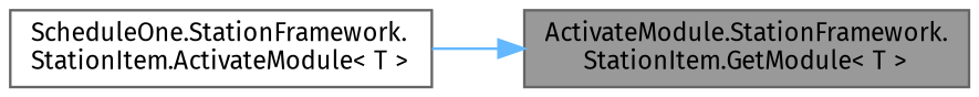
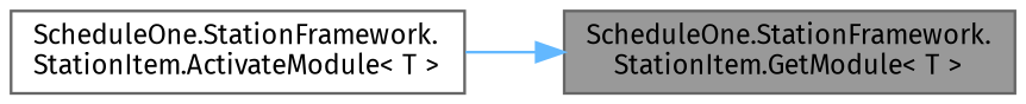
  digraph {
    rankdir=RL
    fontname="Fira Sans"
    node [fontname="Fira Sans" fontsize=10 shape=box style=filled]
-   n1 [color=gray40 fillcolor=grey60 fontcolor=black height=0.2 label="ActivateModule.StationFramework.\lStationItem.GetModule\< T \>" width=0.4]
+   n1 [color=gray40 fillcolor=grey60 fontcolor=black height=0.2 label="ScheduleOne.StationFramework.\lStationItem.GetModule\< T \>" width=0.4]
    n2 [color=grey40 fillcolor=white height=0.2 label="ScheduleOne.StationFramework.\lStationItem.ActivateModule\< T \>" width=0.4]
    n1 -> n2 [color=steelblue1 dir=back fontname="Fira Sans" fontsize=10 labelfontname=Helvetica labelfontsize=10 style=solid]
  }
